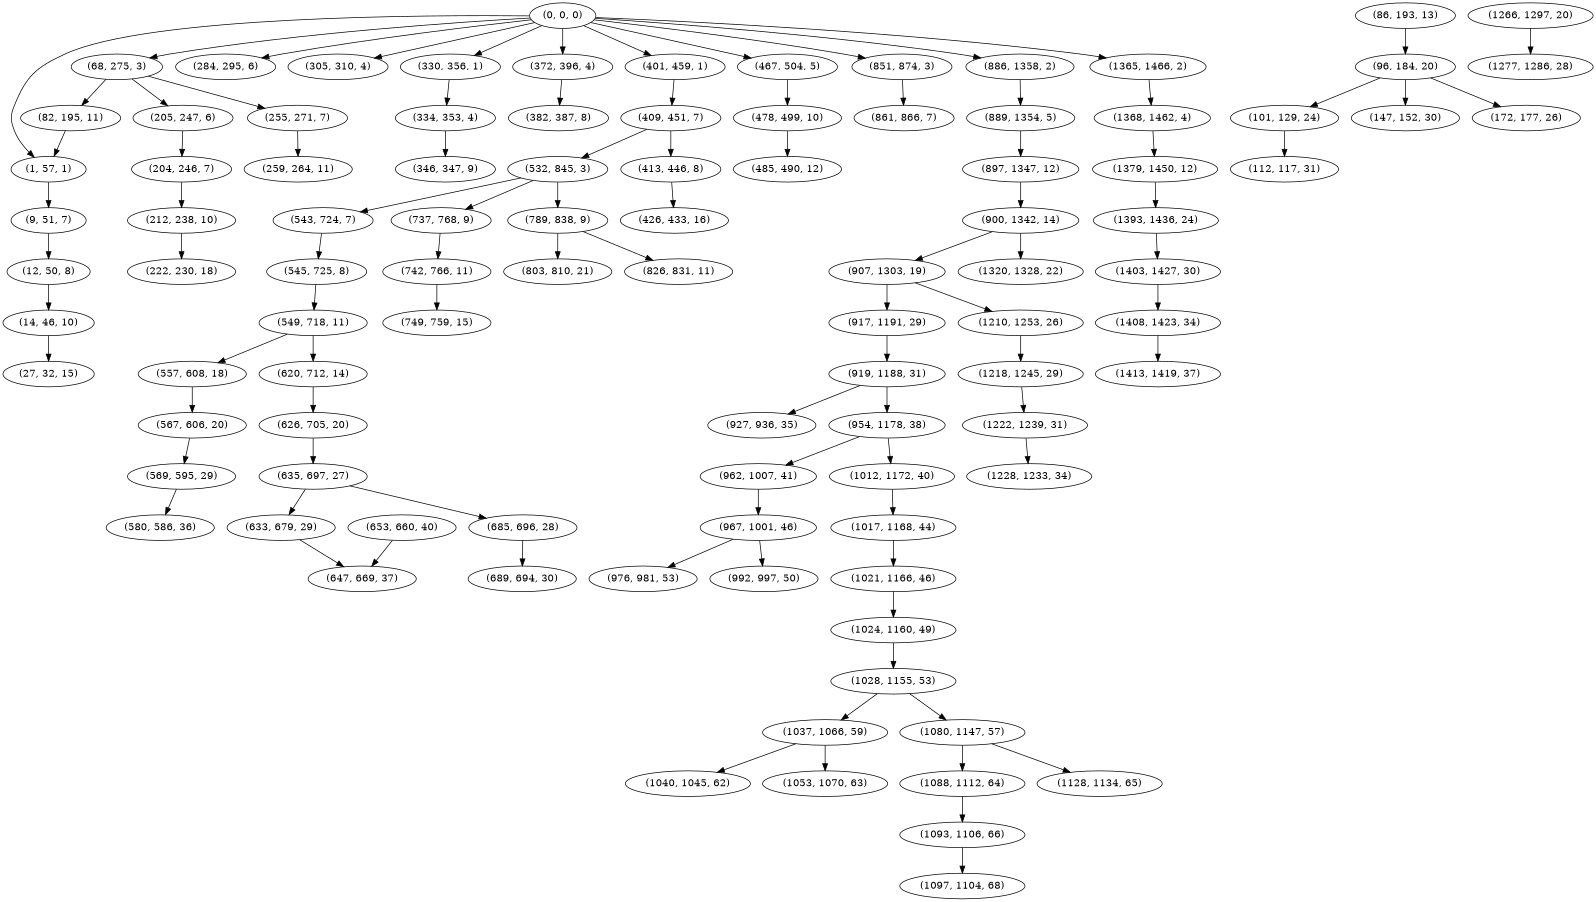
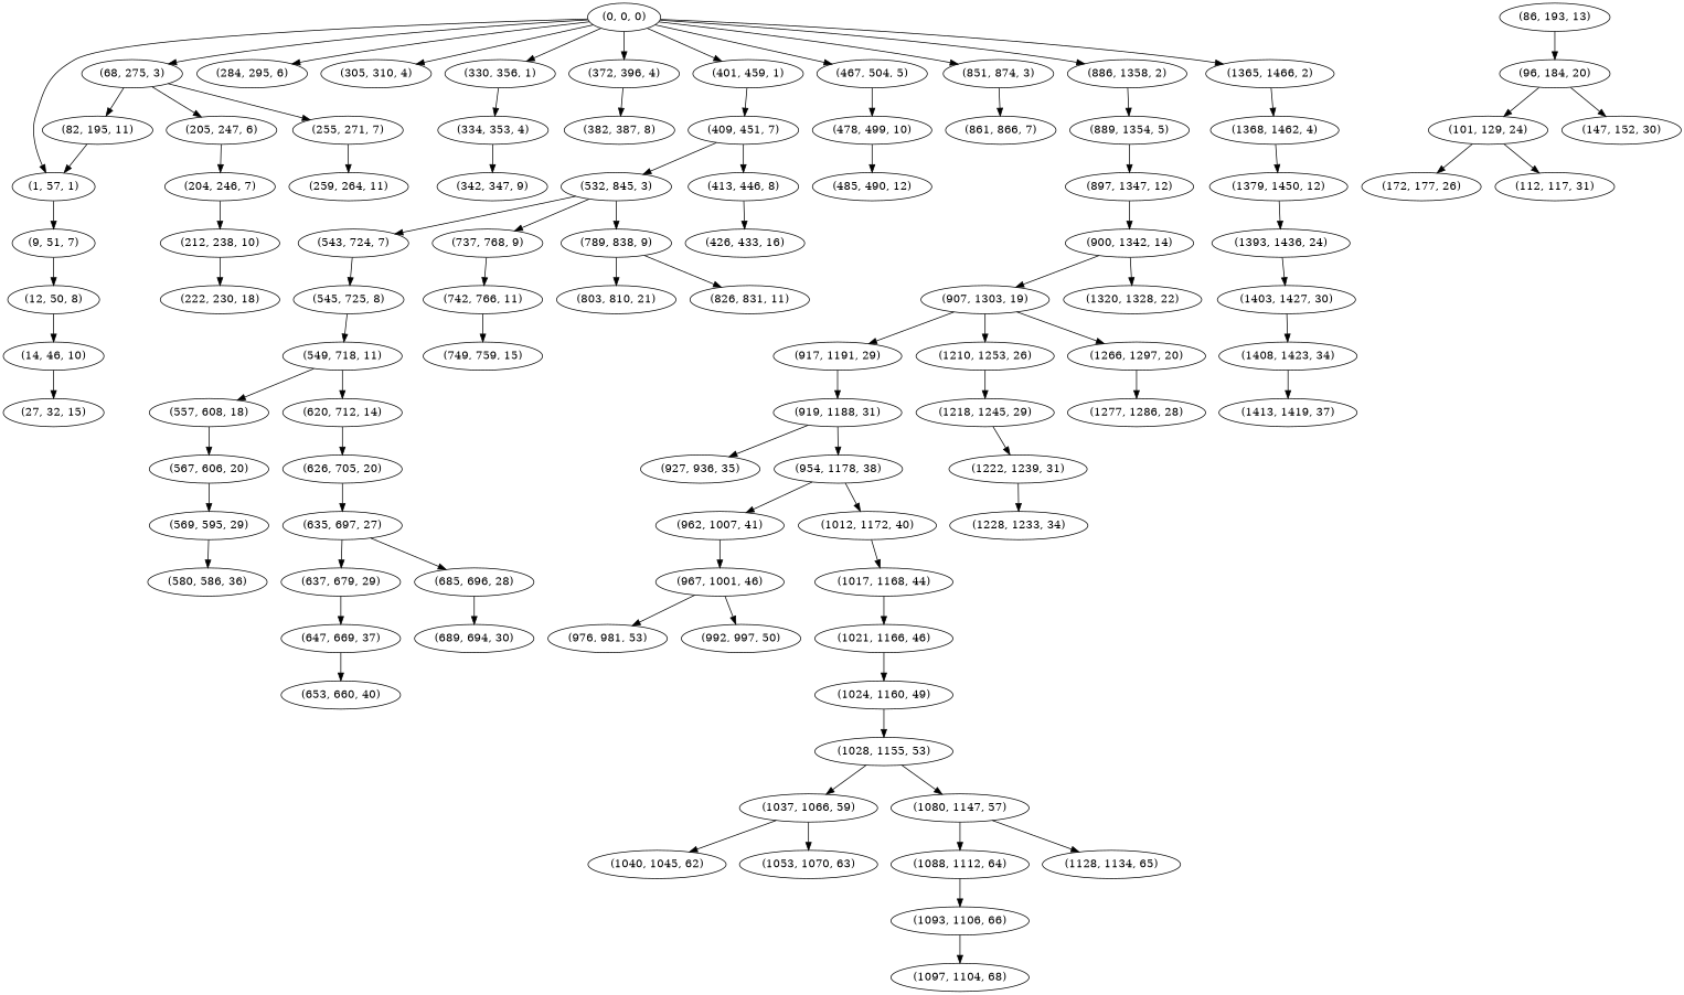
  digraph {
    "(0, 0, 0)"
    "(1, 57, 1)"
    "(68, 275, 3)"
    "(284, 295, 6)"
    "(305, 310, 4)"
    "(330, 356, 1)"
    "(372, 396, 4)"
    "(401, 459, 1)"
    "(467, 504, 5)"
    "(851, 874, 3)"
    "(886, 1358, 2)"
    "(1365, 1466, 2)"
    "(9, 51, 7)"
    "(82, 195, 11)"
    "(205, 247, 6)"
    "(255, 271, 7)"
    "(334, 353, 4)"
    "(382, 387, 8)"
    "(409, 451, 7)"
    "(478, 499, 10)"
    "(532, 845, 3)"
    "(543, 724, 7)"
    "(737, 768, 9)"
    "(789, 838, 9)"
    "(861, 866, 7)"
    "(889, 1354, 5)"
    "(1368, 1462, 4)"
    "(12, 50, 8)"
    "(14, 46, 10)"
    "(27, 32, 15)"
    n31 [label="(204, 246, 7)"]
    "(259, 264, 11)"
    "(86, 193, 13)"
    "(96, 184, 20)"
    "(101, 129, 24)"
    "(147, 152, 30)"
    "(172, 177, 26)"
    "(112, 117, 31)"
    "(212, 238, 10)"
    "(222, 230, 18)"
-   "(342, 347, 9)" [label="(346, 347, 9)"]
+   "(342, 347, 9)"
    "(413, 446, 8)"
    "(426, 433, 16)"
    "(485, 490, 12)"
    n45 [label="(545, 725, 8)"]
    "(742, 766, 11)"
    "(803, 810, 21)"
    "(826, 831, 11)"
    "(549, 718, 11)"
    "(557, 608, 18)"
    "(620, 712, 14)"
    n52 [label="(567, 606, 20)"]
    "(626, 705, 20)"
    "(569, 595, 29)"
    "(580, 586, 36)"
    "(635, 697, 27)"
-   "(637, 679, 29)" [label="(633, 679, 29)"]
+   "(637, 679, 29)"
    "(685, 696, 28)"
    "(647, 669, 37)"
    "(689, 694, 30)"
    "(653, 660, 40)"
    "(749, 759, 15)"
    "(897, 1347, 12)"
    "(900, 1342, 14)"
    "(907, 1303, 19)"
    "(1320, 1328, 22)"
    "(917, 1191, 29)"
    "(1210, 1253, 26)"
    "(1266, 1297, 20)"
    "(919, 1188, 31)"
    "(1218, 1245, 29)"
    "(1277, 1286, 28)"
    "(927, 936, 35)"
    "(954, 1178, 38)"
    "(962, 1007, 41)"
    "(1012, 1172, 40)"
    "(967, 1001, 46)"
    "(1017, 1168, 44)"
    "(976, 981, 53)"
    "(992, 997, 50)"
    "(1021, 1166, 46)"
    "(1024, 1160, 49)"
    "(1028, 1155, 53)"
    "(1037, 1066, 59)"
    "(1080, 1147, 57)"
    "(1040, 1045, 62)"
    n87 [label="(1053, 1070, 63)"]
    "(1088, 1112, 64)"
    "(1128, 1134, 65)"
    "(1093, 1106, 66)"
    "(1097, 1104, 68)"
    "(1222, 1239, 31)"
    "(1228, 1233, 34)"
    "(1379, 1450, 12)"
    "(1393, 1436, 24)"
    "(1403, 1427, 30)"
    "(1408, 1423, 34)"
    "(1413, 1419, 37)"
    "(0, 0, 0)" -> "(1, 57, 1)"
    "(0, 0, 0)" -> "(68, 275, 3)"
    "(0, 0, 0)" -> "(284, 295, 6)"
    "(0, 0, 0)" -> "(305, 310, 4)"
    "(0, 0, 0)" -> "(330, 356, 1)"
    "(0, 0, 0)" -> "(372, 396, 4)"
    "(0, 0, 0)" -> "(401, 459, 1)"
    "(0, 0, 0)" -> "(467, 504, 5)"
    "(0, 0, 0)" -> "(851, 874, 3)"
    "(0, 0, 0)" -> "(886, 1358, 2)"
    "(0, 0, 0)" -> "(1365, 1466, 2)"
    "(1, 57, 1)" -> "(9, 51, 7)"
    "(68, 275, 3)" -> "(82, 195, 11)"
    "(68, 275, 3)" -> "(205, 247, 6)"
    "(68, 275, 3)" -> "(255, 271, 7)"
    "(330, 356, 1)" -> "(334, 353, 4)"
    "(372, 396, 4)" -> "(382, 387, 8)"
    "(401, 459, 1)" -> "(409, 451, 7)"
    "(467, 504, 5)" -> "(478, 499, 10)"
    "(851, 874, 3)" -> "(861, 866, 7)"
    "(886, 1358, 2)" -> "(889, 1354, 5)"
    "(1365, 1466, 2)" -> "(1368, 1462, 4)"
    "(9, 51, 7)" -> "(12, 50, 8)"
    "(82, 195, 11)" -> "(1, 57, 1)"
    "(205, 247, 6)" -> n31
    "(255, 271, 7)" -> "(259, 264, 11)"
    "(334, 353, 4)" -> "(342, 347, 9)"
    "(409, 451, 7)" -> "(532, 845, 3)"
    "(409, 451, 7)" -> "(413, 446, 8)"
    "(478, 499, 10)" -> "(485, 490, 12)"
    "(532, 845, 3)" -> "(543, 724, 7)"
    "(532, 845, 3)" -> "(737, 768, 9)"
    "(532, 845, 3)" -> "(789, 838, 9)"
    "(543, 724, 7)" -> n45
    "(737, 768, 9)" -> "(742, 766, 11)"
    "(789, 838, 9)" -> "(803, 810, 21)"
    "(789, 838, 9)" -> "(826, 831, 11)"
    "(889, 1354, 5)" -> "(897, 1347, 12)"
    "(1368, 1462, 4)" -> "(1379, 1450, 12)"
    "(12, 50, 8)" -> "(14, 46, 10)"
    "(14, 46, 10)" -> "(27, 32, 15)"
    n31 -> "(212, 238, 10)"
    "(86, 193, 13)" -> "(96, 184, 20)"
    "(96, 184, 20)" -> "(101, 129, 24)"
    "(96, 184, 20)" -> "(147, 152, 30)"
-   "(96, 184, 20)" -> "(172, 177, 26)"
+   "(101, 129, 24)" -> "(172, 177, 26)"
    "(101, 129, 24)" -> "(112, 117, 31)"
    "(212, 238, 10)" -> "(222, 230, 18)"
    "(413, 446, 8)" -> "(426, 433, 16)"
    n45 -> "(549, 718, 11)"
    "(742, 766, 11)" -> "(749, 759, 15)"
    "(549, 718, 11)" -> "(557, 608, 18)"
    "(549, 718, 11)" -> "(620, 712, 14)"
    "(557, 608, 18)" -> n52
    "(620, 712, 14)" -> "(626, 705, 20)"
    n52 -> "(569, 595, 29)"
    "(626, 705, 20)" -> "(635, 697, 27)"
    "(569, 595, 29)" -> "(580, 586, 36)"
    "(635, 697, 27)" -> "(637, 679, 29)"
    "(635, 697, 27)" -> "(685, 696, 28)"
    "(637, 679, 29)" -> "(647, 669, 37)"
    "(685, 696, 28)" -> "(689, 694, 30)"
-   "(653, 660, 40)" -> "(647, 669, 37)"
+   "(647, 669, 37)" -> "(653, 660, 40)"
    "(897, 1347, 12)" -> "(900, 1342, 14)"
    "(900, 1342, 14)" -> "(907, 1303, 19)"
    "(900, 1342, 14)" -> "(1320, 1328, 22)"
    "(907, 1303, 19)" -> "(917, 1191, 29)"
    "(907, 1303, 19)" -> "(1210, 1253, 26)"
+   "(907, 1303, 19)" -> "(1266, 1297, 20)"
    "(917, 1191, 29)" -> "(919, 1188, 31)"
    "(1210, 1253, 26)" -> "(1218, 1245, 29)"
    "(1266, 1297, 20)" -> "(1277, 1286, 28)"
    "(919, 1188, 31)" -> "(927, 936, 35)"
    "(919, 1188, 31)" -> "(954, 1178, 38)"
    "(1218, 1245, 29)" -> "(1222, 1239, 31)"
    "(954, 1178, 38)" -> "(962, 1007, 41)"
    "(954, 1178, 38)" -> "(1012, 1172, 40)"
    "(962, 1007, 41)" -> "(967, 1001, 46)"
    "(1012, 1172, 40)" -> "(1017, 1168, 44)"
    "(967, 1001, 46)" -> "(976, 981, 53)"
    "(967, 1001, 46)" -> "(992, 997, 50)"
    "(1017, 1168, 44)" -> "(1021, 1166, 46)"
    "(1021, 1166, 46)" -> "(1024, 1160, 49)"
    "(1024, 1160, 49)" -> "(1028, 1155, 53)"
    "(1028, 1155, 53)" -> "(1037, 1066, 59)"
    "(1028, 1155, 53)" -> "(1080, 1147, 57)"
    "(1037, 1066, 59)" -> "(1040, 1045, 62)"
    "(1037, 1066, 59)" -> n87
    "(1080, 1147, 57)" -> "(1088, 1112, 64)"
    "(1080, 1147, 57)" -> "(1128, 1134, 65)"
    "(1088, 1112, 64)" -> "(1093, 1106, 66)"
    "(1093, 1106, 66)" -> "(1097, 1104, 68)"
    "(1222, 1239, 31)" -> "(1228, 1233, 34)"
    "(1379, 1450, 12)" -> "(1393, 1436, 24)"
    "(1393, 1436, 24)" -> "(1403, 1427, 30)"
    "(1403, 1427, 30)" -> "(1408, 1423, 34)"
    "(1408, 1423, 34)" -> "(1413, 1419, 37)"
  }
